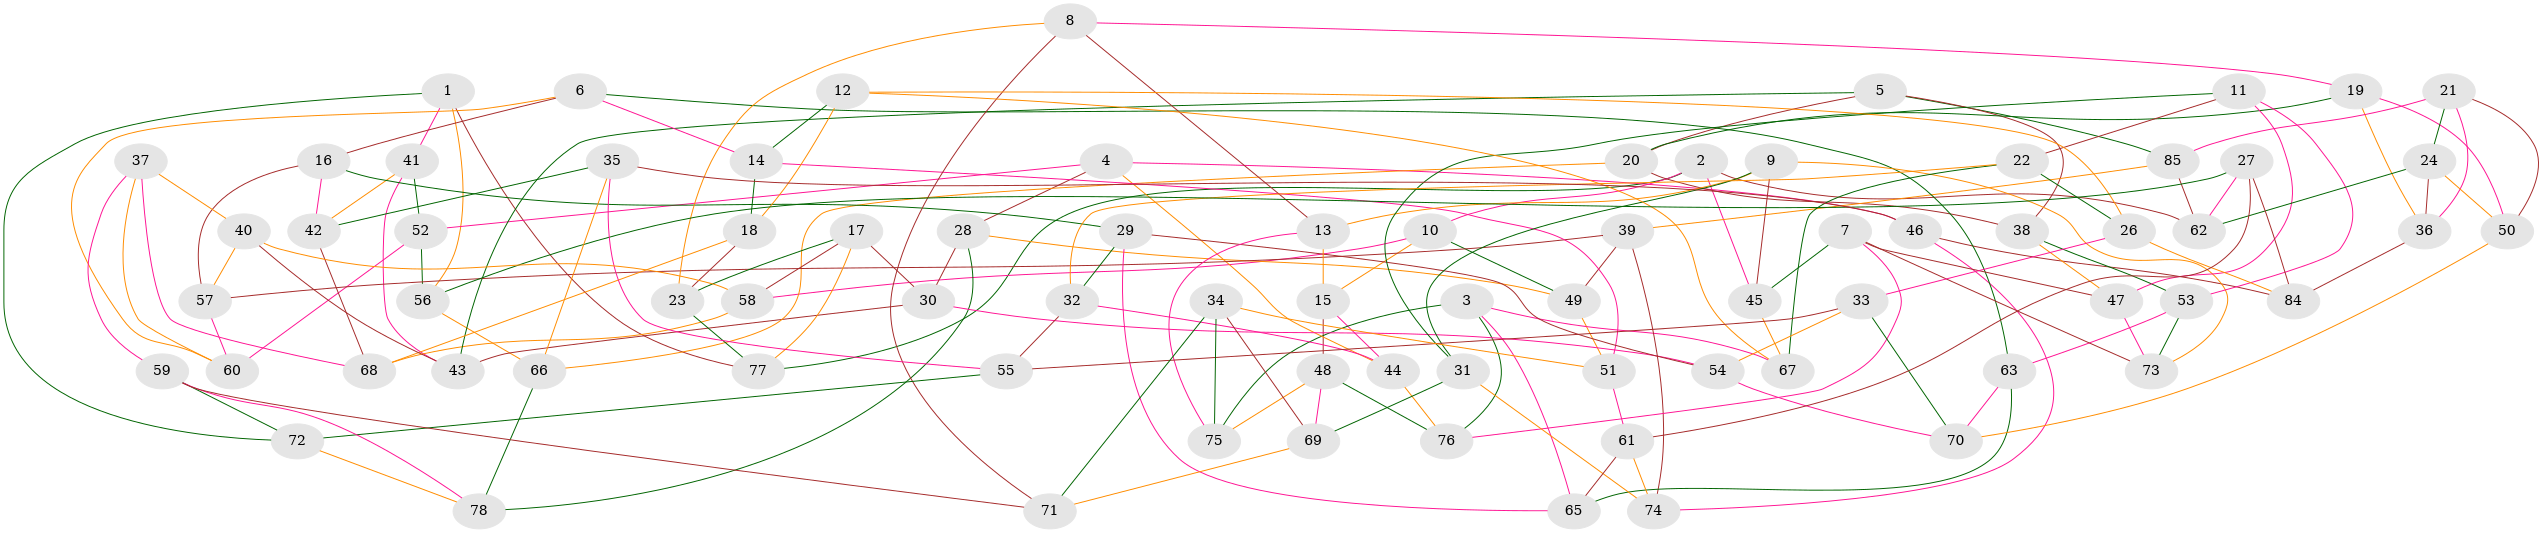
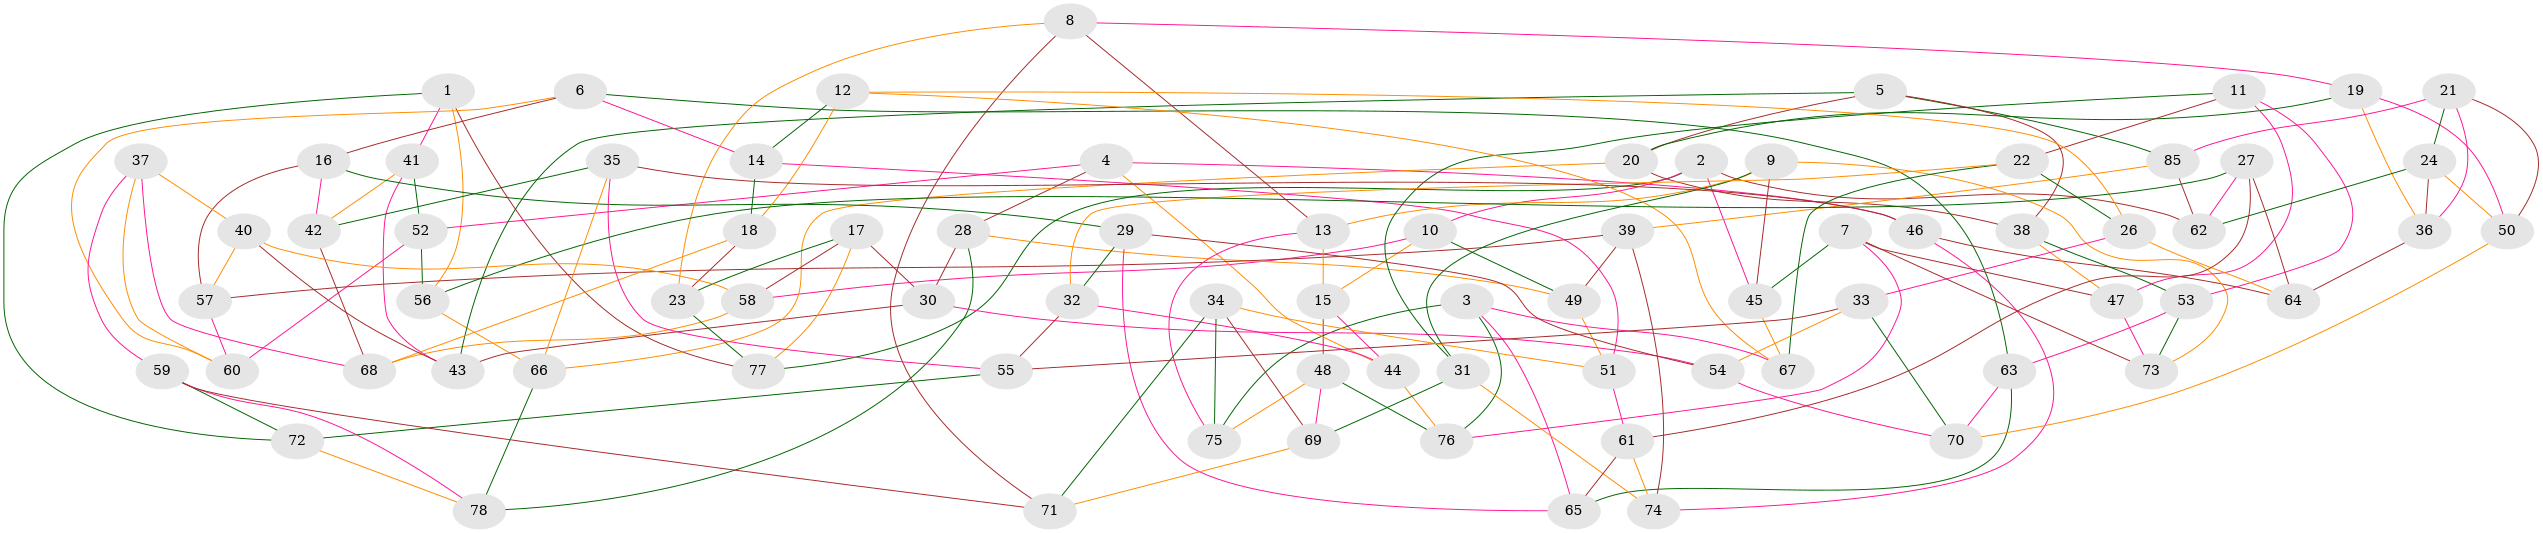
  graph {
    node [color=gray90 style=filled]
    edge [color=darkorange]
    1
    41
    56
    72
    77
    52
    43
    42
    66
    78
    2
    10
    45
    62
    15
    49
    58
    67
    3
    65
    75
    76
    4
    28
    44
    46
    30
-   64 [label=84]
+   64
    74
    60
    5
    20
    n33 [label=85]
    38
    39
    47
    53
    6
    14
    16
    63
    18
    51
    29
    57
    70
    7
    73
    8
    13
    19
    23
    71
    36
    50
    9
    31
    69
    48
    68
    11
    22
    26
    32
    12
    33
    61
    54
    17
    21
    24
    55
    27
    34
    35
    37
    40
    59
    1 -- 41 [color=deeppink]
    1 -- 56
    1 -- 72 [color=darkgreen]
    1 -- 77 [color=brown]
    41 -- 52 [color=darkgreen]
    41 -- 43 [color=deeppink]
    41 -- 42
    56 -- 66
    72 -- 78
    52 -- 56 [color=darkgreen]
    52 -- 60 [color=deeppink]
    42 -- 68 [color=brown]
    66 -- 78 [color=darkgreen]
    2 -- 77 [color=darkgreen]
    2 -- 10 [color=deeppink]
    2 -- 45 [color=deeppink]
    2 -- 62 [color=brown]
    10 -- 15
    10 -- 49 [color=darkgreen]
    10 -- 58 [color=deeppink]
    45 -- 67
    15 -- 44 [color=deeppink]
    15 -- 48 [color=brown]
    49 -- 51
    58 -- 68
    3 -- 67 [color=deeppink]
    3 -- 65 [color=deeppink]
    3 -- 75 [color=darkgreen]
    3 -- 76 [color=darkgreen]
    4 -- 52 [color=deeppink]
    4 -- 28 [color=brown]
    4 -- 44
    4 -- 46 [color=deeppink]
    28 -- 78 [color=darkgreen]
    28 -- 49
    28 -- 30 [color=brown]
    44 -- 76
    46 -- 64 [color=brown]
    46 -- 74 [color=deeppink]
    30 -- 43 [color=brown]
    30 -- 54 [color=deeppink]
    5 -- 43 [color=darkgreen]
    5 -- 20 [color=brown]
    5 -- n33 [color=darkgreen]
    5 -- 38 [color=brown]
    20 -- 66
    20 -- 38 [color=brown]
    n33 -- 62 [color=brown]
    n33 -- 39
    38 -- 47
    38 -- 53 [color=darkgreen]
    39 -- 49 [color=brown]
    39 -- 74 [color=brown]
    39 -- 57 [color=brown]
    47 -- 73 [color=deeppink]
    53 -- 63 [color=deeppink]
    53 -- 73 [color=darkgreen]
    6 -- 60
    6 -- 14 [color=deeppink]
    6 -- 16 [color=brown]
    6 -- 63 [color=darkgreen]
    14 -- 18 [color=darkgreen]
    14 -- 51 [color=deeppink]
    16 -- 42 [color=deeppink]
    16 -- 29 [color=darkgreen]
    16 -- 57 [color=brown]
    63 -- 65 [color=darkgreen]
    63 -- 70 [color=deeppink]
    18 -- 23 [color=brown]
    18 -- 68
    51 -- 61 [color=deeppink]
    29 -- 65 [color=deeppink]
    29 -- 32 [color=darkgreen]
    29 -- 54 [color=brown]
    57 -- 60 [color=deeppink]
    7 -- 45 [color=darkgreen]
    7 -- 76 [color=deeppink]
    7 -- 47 [color=brown]
    7 -- 73 [color=brown]
    8 -- 13 [color=brown]
    8 -- 19 [color=deeppink]
    8 -- 23
    8 -- 71 [color=brown]
    13 -- 15
    13 -- 75 [color=deeppink]
    19 -- 20 [color=darkgreen]
    19 -- 36
    19 -- 50 [color=deeppink]
    23 -- 77 [color=darkgreen]
    36 -- 64 [color=brown]
    50 -- 70
    9 -- 45 [color=brown]
    9 -- 73
    9 -- 13
    9 -- 31 [color=darkgreen]
    31 -- 74
    31 -- 69 [color=darkgreen]
    69 -- 71
    48 -- 75
    48 -- 76 [color=darkgreen]
    48 -- 69 [color=deeppink]
    11 -- 47 [color=deeppink]
    11 -- 53 [color=deeppink]
    11 -- 31 [color=darkgreen]
    11 -- 22 [color=brown]
    22 -- 67 [color=darkgreen]
    22 -- 26 [color=darkgreen]
    22 -- 32
    26 -- 64
    26 -- 33 [color=deeppink]
    32 -- 44 [color=deeppink]
    32 -- 55 [color=brown]
    12 -- 67
    12 -- 14 [color=darkgreen]
    12 -- 18
    12 -- 26
    33 -- 70 [color=darkgreen]
    33 -- 54
    33 -- 55 [color=brown]
    61 -- 65 [color=brown]
    61 -- 74
    54 -- 70 [color=deeppink]
    17 -- 77
    17 -- 58 [color=brown]
    17 -- 30 [color=brown]
    17 -- 23 [color=darkgreen]
    21 -- n33 [color=deeppink]
    21 -- 36 [color=deeppink]
    21 -- 50 [color=brown]
    21 -- 24 [color=darkgreen]
    24 -- 62 [color=darkgreen]
    24 -- 36 [color=brown]
    24 -- 50
    55 -- 72 [color=darkgreen]
    27 -- 56 [color=darkgreen]
    27 -- 62 [color=deeppink]
    27 -- 64 [color=brown]
    27 -- 61 [color=brown]
    34 -- 75 [color=darkgreen]
    34 -- 51
    34 -- 71 [color=darkgreen]
    34 -- 69 [color=brown]
    35 -- 42 [color=darkgreen]
    35 -- 66
    35 -- 46 [color=brown]
    35 -- 55 [color=deeppink]
    37 -- 60
    37 -- 68 [color=deeppink]
    37 -- 40
    37 -- 59 [color=deeppink]
    40 -- 43 [color=brown]
    40 -- 58
    40 -- 57
    59 -- 72 [color=darkgreen]
    59 -- 78 [color=deeppink]
    59 -- 71 [color=brown]
  }
